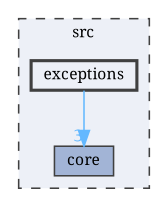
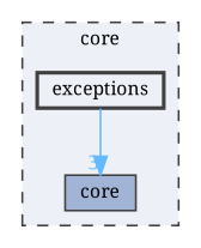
  digraph {
    compound=true
    fontname="Noto Serif"
    node [color=grey25 fontname="Noto Serif" fontsize=10 shape=box]
    n1 [fillcolor="#a2b4d6" height=0.2 label=core style=filled width=0.4]
    n2 [fillcolor="#edf0f7" height=0.2 label=exceptions style="filled,bold" width=0.4]
    subgraph cluster_1 {
      bgcolor="#edf0f7"
      fontsize=10
-     label=src
+     label=core
      pencolor=grey25
      style="filled,dashed"
      n1
      n2
    }
    n2 -> n1 [color=steelblue1 fontcolor=steelblue1 fontname="Noto Serif" fontsize=10 headlabel=3 labeldistance=1.5 labelfontname=Helvetica labelfontsize=10]
  }
